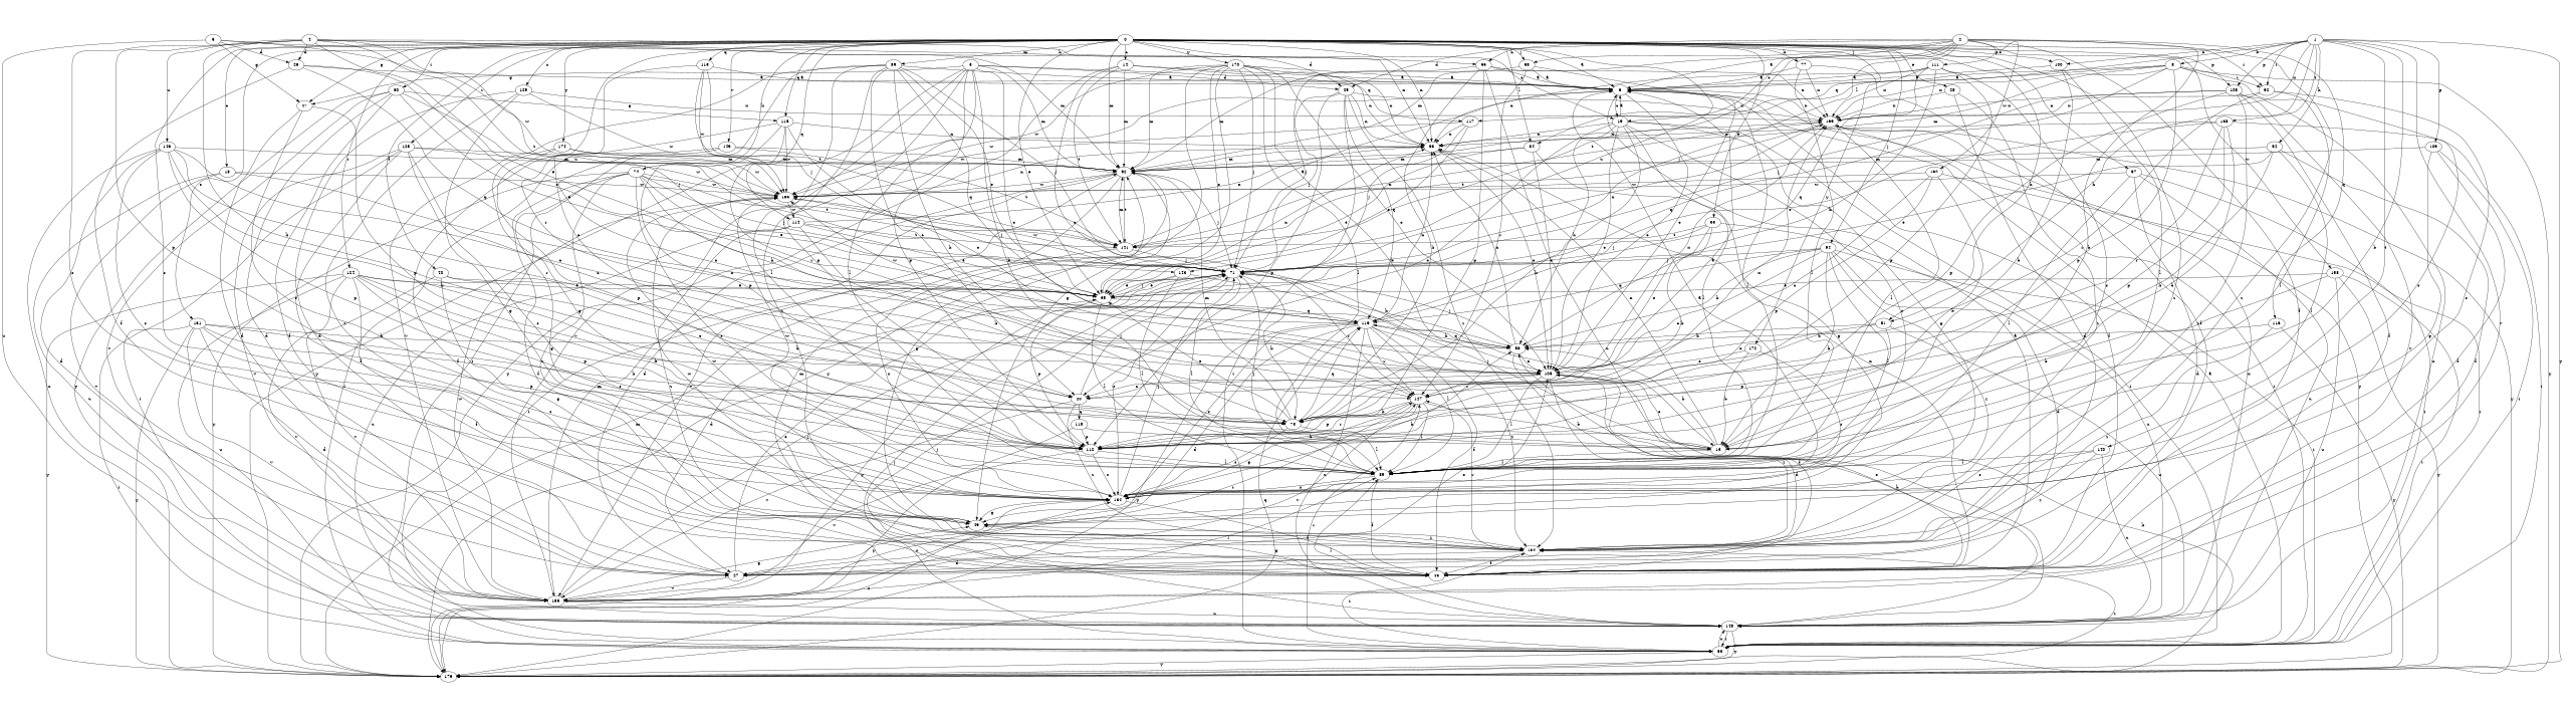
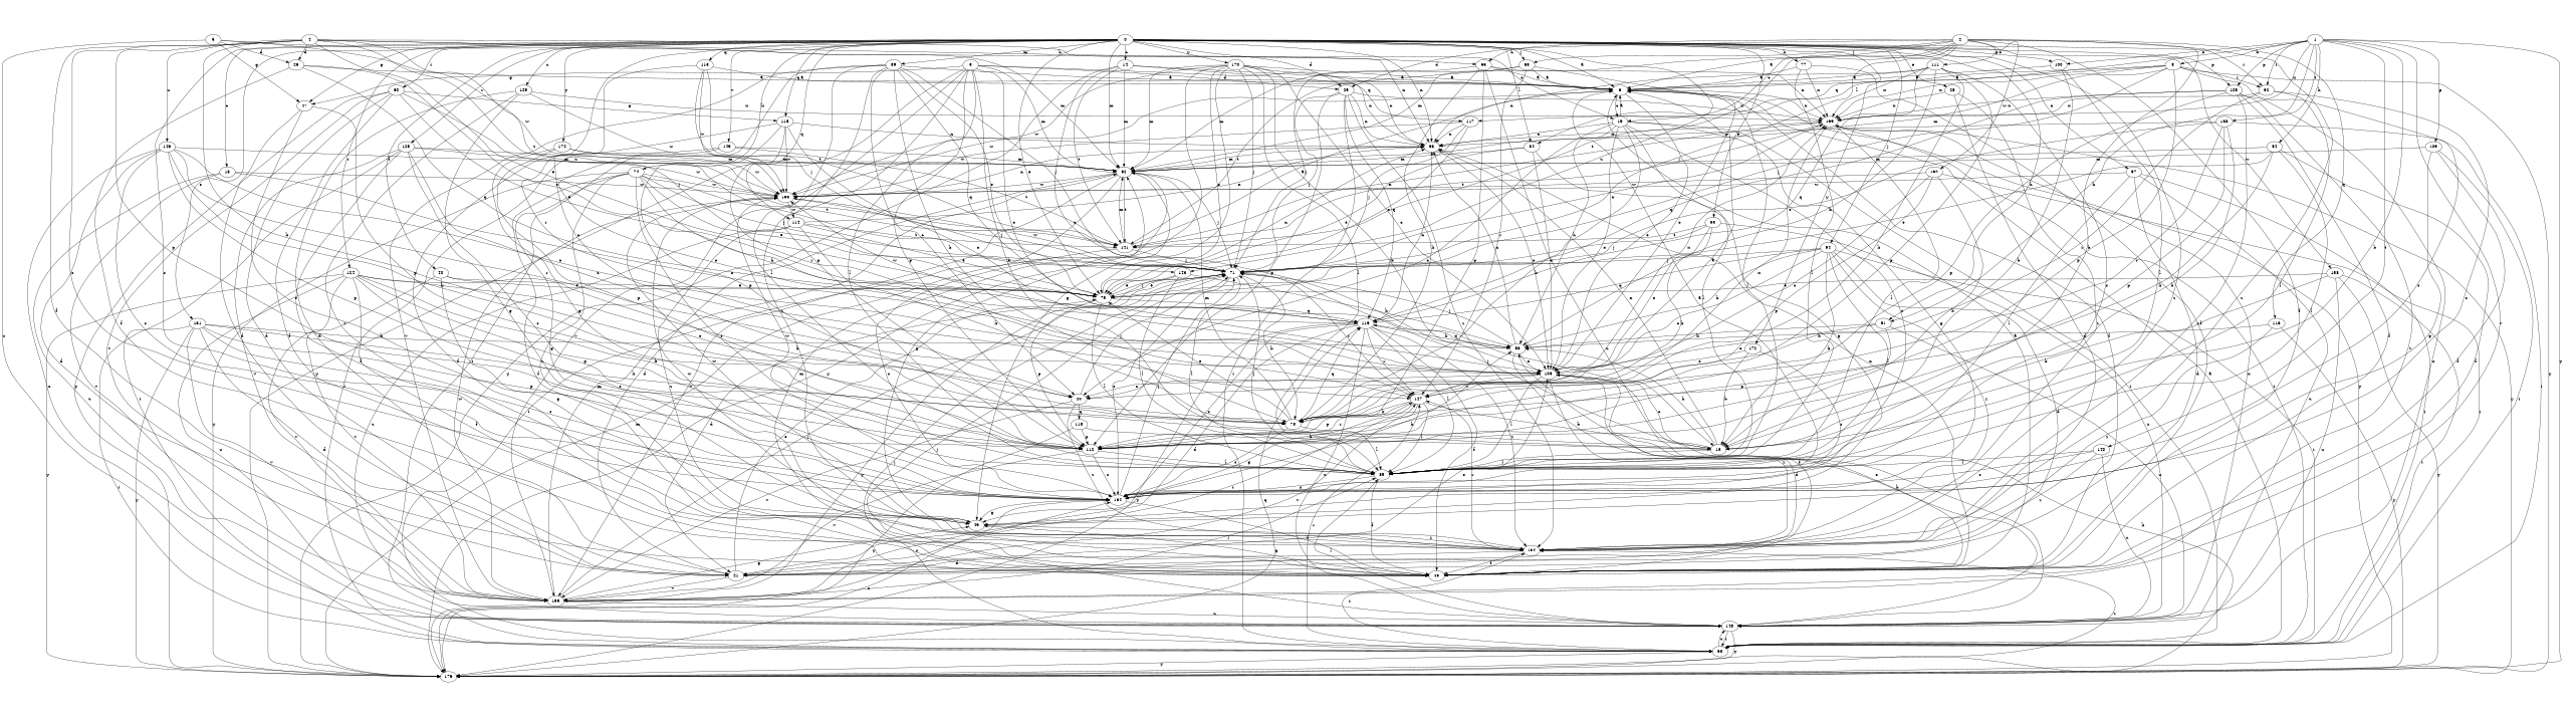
  strict digraph {
    0
    6
    14
    18
    25
    28
    33
-   35
+   35 [label=75]
    40
    47
    51
    60
    62
    64
    68
    74
    77
    84
    89
    92
    97
    98
    100
    108
    113
    114
    115
    124
    125
    127
    129
    131
    134
    143
    149
    158
    170
    172
    174
    184
    169
    176
    19
    43
    85
    105
    163
    141
    155
    148
    71
    112
    63
    119
-   27
+   27 [label=21]
    78
    49
    56
    13
    20
    1
    8
    54
    109
    138
    140
    117
    2
    55
    111
    116
    162
    3
    4
    26
    146
    5
    118
    0 -> 6 [label=a]
    0 -> 14 [label=c]
    0 -> 18 [label=c]
    0 -> 25 [label=d]
    0 -> 28 [label=e]
    0 -> 33 [label=e]
    0 -> 35 [label=e]
    0 -> 40 [label=f]
    0 -> 47 [label=g]
    0 -> 51 [label=h]
    0 -> 60 [label=i]
    0 -> 62 [label=i]
    0 -> 64 [label=j]
    0 -> 68 [label=j]
    0 -> 74 [label=k]
    0 -> 77 [label=k]
    0 -> 84 [label=l]
    0 -> 89 [label=m]
    0 -> 92 [label=m]
    0 -> 97 [label=n]
    0 -> 98 [label=n]
    0 -> 100 [label=o]
    0 -> 108 [label=p]
    0 -> 113 [label=q]
    0 -> 114 [label=q]
    0 -> 115 [label=q]
    0 -> 124 [label=r]
    0 -> 125 [label=r]
    0 -> 127 [label=r]
    0 -> 129 [label=s]
    0 -> 131 [label=s]
    0 -> 134 [label=s]
    0 -> 143 [label=u]
    0 -> 149 [label=v]
    0 -> 158 [label=w]
    0 -> 170 [label=y]
    0 -> 172 [label=y]
    0 -> 174 [label=y]
    0 -> 184 [label=z]
    6 -> 169 [label=x]
    6 -> 176 [label=y]
    6 -> 19 [label=c]
    6 -> 43 [label=f]
    6 -> 85 [label=l]
    6 -> 105 [label=o]
    6 -> 163 [label=w]
    14 -> 6 [label=a]
    14 -> 92 [label=m]
    14 -> 98 [label=n]
    14 -> 176 [label=y]
    14 -> 105 [label=o]
    14 -> 141 [label=t]
    18 -> 105 [label=o]
    18 -> 163 [label=w]
    18 -> 155 [label=v]
    18 -> 148 [label=u]
    25 -> 98 [label=n]
    25 -> 184 [label=z]
    25 -> 169 [label=x]
    25 -> 71 [label=j]
    25 -> 112 [label=p]
    25 -> 63 [label=i]
    25 -> 119 [label=q]
    28 -> 184 [label=z]
    28 -> 169 [label=x]
    28 -> 27 [label=d]
    33 -> 105 [label=o]
    33 -> 141 [label=t]
    33 -> 148 [label=u]
    33 -> 71 [label=j]
    33 -> 78 [label=k]
    35 -> 98 [label=n]
    35 -> 85 [label=l]
    35 -> 71 [label=j]
    35 -> 112 [label=p]
    35 -> 119 [label=q]
    40 -> 35 [label=e]
    40 -> 155 [label=v]
    40 -> 78 [label=k]
    40 -> 49 [label=g]
    47 -> 134 [label=s]
    47 -> 112 [label=p]
    47 -> 27 [label=d]
    51 -> 105 [label=o]
    51 -> 148 [label=u]
    51 -> 112 [label=p]
    51 -> 56 [label=h]
    60 -> 35 [label=e]
    60 -> 115 [label=g]
    60 -> 176 [label=y]
    60 -> 43 [label=f]
    60 -> 155 [label=v]
    60 -> 71 [label=j]
    60 -> 27 [label=d]
    62 -> 127 [label=r]
    62 -> 134 [label=s]
    62 -> 169 [label=x]
    62 -> 85 [label=l]
    64 -> 184 [label=z]
    64 -> 85 [label=l]
    64 -> 71 [label=j]
    64 -> 63 [label=i]
    64 -> 119 [label=q]
    64 -> 27 [label=d]
    64 -> 56 [label=h]
    64 -> 13 [label=b]
    64 -> 20 [label=c]
    68 -> 6 [label=a]
    68 -> 92 [label=m]
    68 -> 127 [label=r]
    68 -> 105 [label=o]
+   68 -> 141 [label=t]
    74 -> 35 [label=e]
    74 -> 134 [label=s]
    74 -> 184 [label=z]
    74 -> 176 [label=y]
    74 -> 43 [label=f]
    74 -> 163 [label=w]
    74 -> 141 [label=t]
    74 -> 71 [label=j]
    74 -> 49 [label=g]
    74 -> 56 [label=h]
    77 -> 6 [label=a]
    77 -> 169 [label=x]
    77 -> 43 [label=f]
    77 -> 85 [label=l]
    84 -> 35 [label=e]
    84 -> 92 [label=m]
    84 -> 105 [label=o]
    84 -> 49 [label=g]
    89 -> 6 [label=a]
    89 -> 35 [label=e]
    89 -> 85 [label=l]
    89 -> 155 [label=v]
    89 -> 71 [label=j]
    89 -> 112 [label=p]
    89 -> 63 [label=i]
    89 -> 119 [label=q]
    89 -> 78 [label=k]
    89 -> 20 [label=c]
    92 -> 163 [label=w]
    92 -> 141 [label=t]
    92 -> 155 [label=v]
    92 -> 71 [label=j]
    92 -> 63 [label=i]
    92 -> 27 [label=d]
    92 -> 49 [label=g]
    97 -> 85 [label=l]
    97 -> 163 [label=w]
    97 -> 148 [label=u]
    97 -> 63 [label=i]
    97 -> 27 [label=d]
    98 -> 92 [label=m]
    98 -> 105 [label=o]
    100 -> 6 [label=a]
    100 -> 85 [label=l]
    100 -> 13 [label=b]
    108 -> 184 [label=z]
    108 -> 169 [label=x]
    108 -> 43 [label=f]
    108 -> 155 [label=v]
    108 -> 148 [label=u]
    108 -> 112 [label=p]
    108 -> 119 [label=q]
    113 -> 6 [label=a]
    113 -> 163 [label=w]
    113 -> 141 [label=t]
    113 -> 71 [label=j]
    113 -> 20 [label=c]
    114 -> 35 [label=e]
    114 -> 98 [label=n]
    114 -> 184 [label=z]
    114 -> 141 [label=t]
    114 -> 148 [label=u]
    114 -> 78 [label=k]
    115 -> 98 [label=n]
    115 -> 127 [label=r]
    115 -> 105 [label=o]
    115 -> 163 [label=w]
    115 -> 112 [label=p]
    115 -> 63 [label=i]
    124 -> 35 [label=e]
    124 -> 134 [label=s]
    124 -> 176 [label=y]
    124 -> 43 [label=f]
    124 -> 155 [label=v]
    124 -> 148 [label=u]
    124 -> 112 [label=p]
    124 -> 13 [label=b]
    124 -> 20 [label=c]
    125 -> 92 [label=m]
    125 -> 134 [label=s]
    125 -> 43 [label=f]
    125 -> 163 [label=w]
    125 -> 155 [label=v]
    125 -> 63 [label=i]
    125 -> 20 [label=c]
    127 -> 85 [label=l]
    127 -> 155 [label=v]
    127 -> 112 [label=p]
    127 -> 78 [label=k]
    127 -> 49 [label=g]
    127 -> 13 [label=b]
    129 -> 184 [label=z]
    129 -> 169 [label=x]
    129 -> 163 [label=w]
    129 -> 27 [label=d]
    129 -> 49 [label=g]
    131 -> 134 [label=s]
    131 -> 176 [label=y]
    131 -> 155 [label=v]
    131 -> 112 [label=p]
    131 -> 63 [label=i]
    131 -> 27 [label=d]
    131 -> 78 [label=k]
    131 -> 56 [label=h]
    134 -> 6 [label=a]
    134 -> 43 [label=f]
    134 -> 71 [label=j]
    134 -> 49 [label=g]
    134 -> 56 [label=h]
    143 -> 35 [label=e]
    143 -> 85 [label=l]
    143 -> 27 [label=d]
    143 -> 56 [label=h]
    149 -> 92 [label=m]
    149 -> 43 [label=f]
    149 -> 105 [label=o]
    149 -> 141 [label=t]
    158 -> 35 [label=e]
    158 -> 176 [label=y]
    158 -> 148 [label=u]
    158 -> 63 [label=i]
    158 -> 13 [label=b]
    170 -> 6 [label=a]
    170 -> 35 [label=e]
    170 -> 92 [label=m]
    170 -> 98 [label=n]
    170 -> 176 [label=y]
    170 -> 85 [label=l]
    170 -> 105 [label=o]
    170 -> 163 [label=w]
    170 -> 71 [label=j]
    170 -> 49 [label=g]
    170 -> 13 [label=b]
    172 -> 134 [label=s]
    172 -> 105 [label=o]
    172 -> 13 [label=b]
    174 -> 92 [label=m]
    174 -> 85 [label=g]
    174 -> 163 [label=w]
    174 -> 112 [label=p]
    184 -> 127 [label=r]
    184 -> 43 [label=f]
    184 -> 163 [label=w]
    184 -> 27 [label=d]
    169 -> 98 [label=n]
    169 -> 176 [label=y]
    169 -> 85 [label=l]
    169 -> 141 [label=t]
    169 -> 63 [label=i]
    176 -> 92 [label=m]
    176 -> 134 [label=s]
    176 -> 184 [label=z]
    176 -> 119 [label=q]
    19 -> 6 [label=a]
    19 -> 98 [label=n]
    19 -> 134 [label=s]
    19 -> 85 [label=l]
    19 -> 105 [label=o]
    19 -> 63 [label=i]
    19 -> 78 [label=k]
    19 -> 49 [label=g]
    19 -> 56 [label=h]
    19 -> 20 [label=c]
    43 -> 6 [label=a]
    43 -> 92 [label=m]
    43 -> 98 [label=n]
    43 -> 105 [label=o]
    43 -> 49 [label=g]
    85 -> 134 [label=s]
    85 -> 43 [label=f]
    85 -> 163 [label=w]
    85 -> 71 [label=j]
    105 -> 127 [label=r]
    105 -> 184 [label=z]
    105 -> 169 [label=x]
    105 -> 176 [label=k]
    105 -> 85 [label=l]
    105 -> 27 [label=d]
    105 -> 20 [label=c]
    163 -> 98 [label=n]
    163 -> 114 [label=w]
    163 -> 71 [label=j]
    141 -> 6 [label=a]
    141 -> 92 [label=m]
    141 -> 134 [label=s]
    141 -> 169 [label=x]
    141 -> 71 [label=j]
    155 -> 92 [label=m]
    155 -> 134 [label=s]
    155 -> 85 [label=l]
    155 -> 163 [label=w]
    155 -> 148 [label=u]
    155 -> 71 [label=j]
    155 -> 49 [label=g]
    148 -> 169 [label=x]
    148 -> 176 [label=y]
    148 -> 85 [label=l]
    148 -> 71 [label=j]
    148 -> 63 [label=i]
    148 -> 56 [label=h]
    71 -> 35 [label=e]
    71 -> 127 [label=r]
    71 -> 134 [label=s]
    71 -> 169 [label=x]
    71 -> 176 [label=y]
    71 -> 85 [label=l]
    71 -> 163 [label=w]
    71 -> 78 [label=k]
    112 -> 127 [label=r]
    112 -> 134 [label=s]
    112 -> 85 [label=l]
    112 -> 155 [label=v]
    63 -> 6 [label=a]
    63 -> 127 [label=r]
    63 -> 184 [label=z]
    63 -> 176 [label=y]
    63 -> 148 [label=u]
    63 -> 71 [label=j]
    119 -> 98 [label=n]
    119 -> 127 [label=r]
    119 -> 134 [label=s]
    119 -> 184 [label=z]
    119 -> 176 [label=y]
    119 -> 43 [label=f]
    119 -> 85 [label=l]
    119 -> 163 [label=w]
    119 -> 148 [label=u]
    119 -> 27 [label=d]
    119 -> 56 [label=h]
    27 -> 35 [label=e]
    27 -> 127 [label=r]
    27 -> 105 [label=o]
    27 -> 155 [label=v]
    78 -> 6 [label=a]
    78 -> 35 [label=e]
    78 -> 92 [label=m]
    78 -> 134 [label=s]
    78 -> 169 [label=x]
    78 -> 85 [label=l]
    78 -> 119 [label=q]
    49 -> 184 [label=z]
    49 -> 163 [label=w]
    56 -> 98 [label=n]
    56 -> 43 [label=f]
    56 -> 105 [label=o]
    56 -> 71 [label=j]
    56 -> 119 [label=q]
    13 -> 98 [label=n]
    13 -> 85 [label=l]
    13 -> 105 [label=o]
    13 -> 71 [label=j]
    13 -> 56 [label=h]
    20 -> 184 [label=z]
    20 -> 155 [label=v]
    20 -> 71 [label=j]
    20 -> 118 [label=q]
    1 -> 51 [label=h]
    1 -> 62 [label=i]
    1 -> 84 [label=l]
    1 -> 100 [label=o]
    1 -> 108 [label=p]
    1 -> 169 [label=x]
    1 -> 176 [label=y]
    1 -> 155 [label=v]
    1 -> 13 [label=b]
    1 -> 8 [label=b]
    1 -> 54 [label=h]
    1 -> 109 [label=p]
    1 -> 138 [label=t]
    1 -> 140 [label=t]
    8 -> 6 [label=a]
    8 -> 62 [label=i]
    8 -> 92 [label=m]
    8 -> 134 [label=s]
    8 -> 169 [label=x]
    8 -> 176 [label=y]
    8 -> 71 [label=j]
    8 -> 112 [label=p]
    8 -> 117 [label=q]
    54 -> 35 [label=e]
    54 -> 92 [label=m]
    54 -> 43 [label=f]
    54 -> 85 [label=l]
    54 -> 78 [label=k]
    109 -> 92 [label=m]
    109 -> 43 [label=f]
    109 -> 63 [label=i]
    109 -> 49 [label=g]
    138 -> 35 [label=e]
    138 -> 98 [label=n]
    138 -> 127 [label=r]
    138 -> 112 [label=p]
    138 -> 63 [label=i]
    138 -> 13 [label=b]
    140 -> 134 [label=s]
    140 -> 184 [label=z]
    140 -> 85 [label=l]
    140 -> 148 [label=u]
    117 -> 35 [label=e]
    117 -> 98 [label=n]
    117 -> 163 [label=w]
    117 -> 71 [label=j]
    2 -> 6 [label=a]
    2 -> 25 [label=d]
    2 -> 68 [label=j]
    2 -> 92 [label=m]
    2 -> 184 [label=z]
    2 -> 19 [label=c]
    2 -> 43 [label=f]
    2 -> 141 [label=t]
    2 -> 71 [label=j]
    2 -> 13 [label=b]
    2 -> 55 [label=h]
    2 -> 111 [label=p]
    2 -> 116 [label=q]
    2 -> 162 [label=w]
    55 -> 6 [label=a]
    55 -> 169 [label=x]
    55 -> 148 [label=u]
    55 -> 71 [label=j]
    55 -> 112 [label=p]
    55 -> 78 [label=k]
    111 -> 6 [label=a]
    111 -> 98 [label=n]
    111 -> 134 [label=s]
    111 -> 169 [label=x]
    111 -> 112 [label=p]
    111 -> 119 [label=q]
+   111 -> 78 [label=k]
    111 -> 56 [label=h]
    116 -> 184 [label=z]
    116 -> 176 [label=y]
    116 -> 56 [label=h]
    162 -> 163 [label=w]
    162 -> 112 [label=p]
    162 -> 63 [label=i]
    162 -> 13 [label=b]
    162 -> 20 [label=c]
    3 -> 25 [label=d]
    3 -> 47 [label=g]
    3 -> 92 [label=m]
    3 -> 184 [label=z]
    3 -> 176 [label=y]
    3 -> 85 [label=l]
    3 -> 105 [label=o]
    3 -> 155 [label=v]
    3 -> 112 [label=p]
    3 -> 13 [label=b]
    3 -> 117 [label=q]
    4 -> 35 [label=e]
    4 -> 92 [label=m]
    4 -> 134 [label=s]
    4 -> 143 [label=u]
    4 -> 19 [label=c]
+   4 -> 43 [label=f]
    4 -> 141 [label=t]
    4 -> 112 [label=p]
    4 -> 78 [label=k]
    4 -> 55 [label=h]
    4 -> 26 [label=d]
    4 -> 146 [label=u]
    26 -> 6 [label=a]
    26 -> 35 [label=e]
    26 -> 43 [label=f]
    26 -> 119 [label=q]
    146 -> 92 [label=m]
    146 -> 127 [label=r]
    146 -> 134 [label=s]
    146 -> 105 [label=o]
    146 -> 148 [label=u]
    146 -> 112 [label=p]
    146 -> 27 [label=d]
    146 -> 78 [label=k]
    5 -> 47 [label=g]
    5 -> 98 [label=n]
    5 -> 163 [label=w]
    5 -> 148 [label=u]
    5 -> 26 [label=d]
    118 -> 176 [label=y]
    118 -> 112 [label=p]
    118 -> 13 [label=b]
  }
